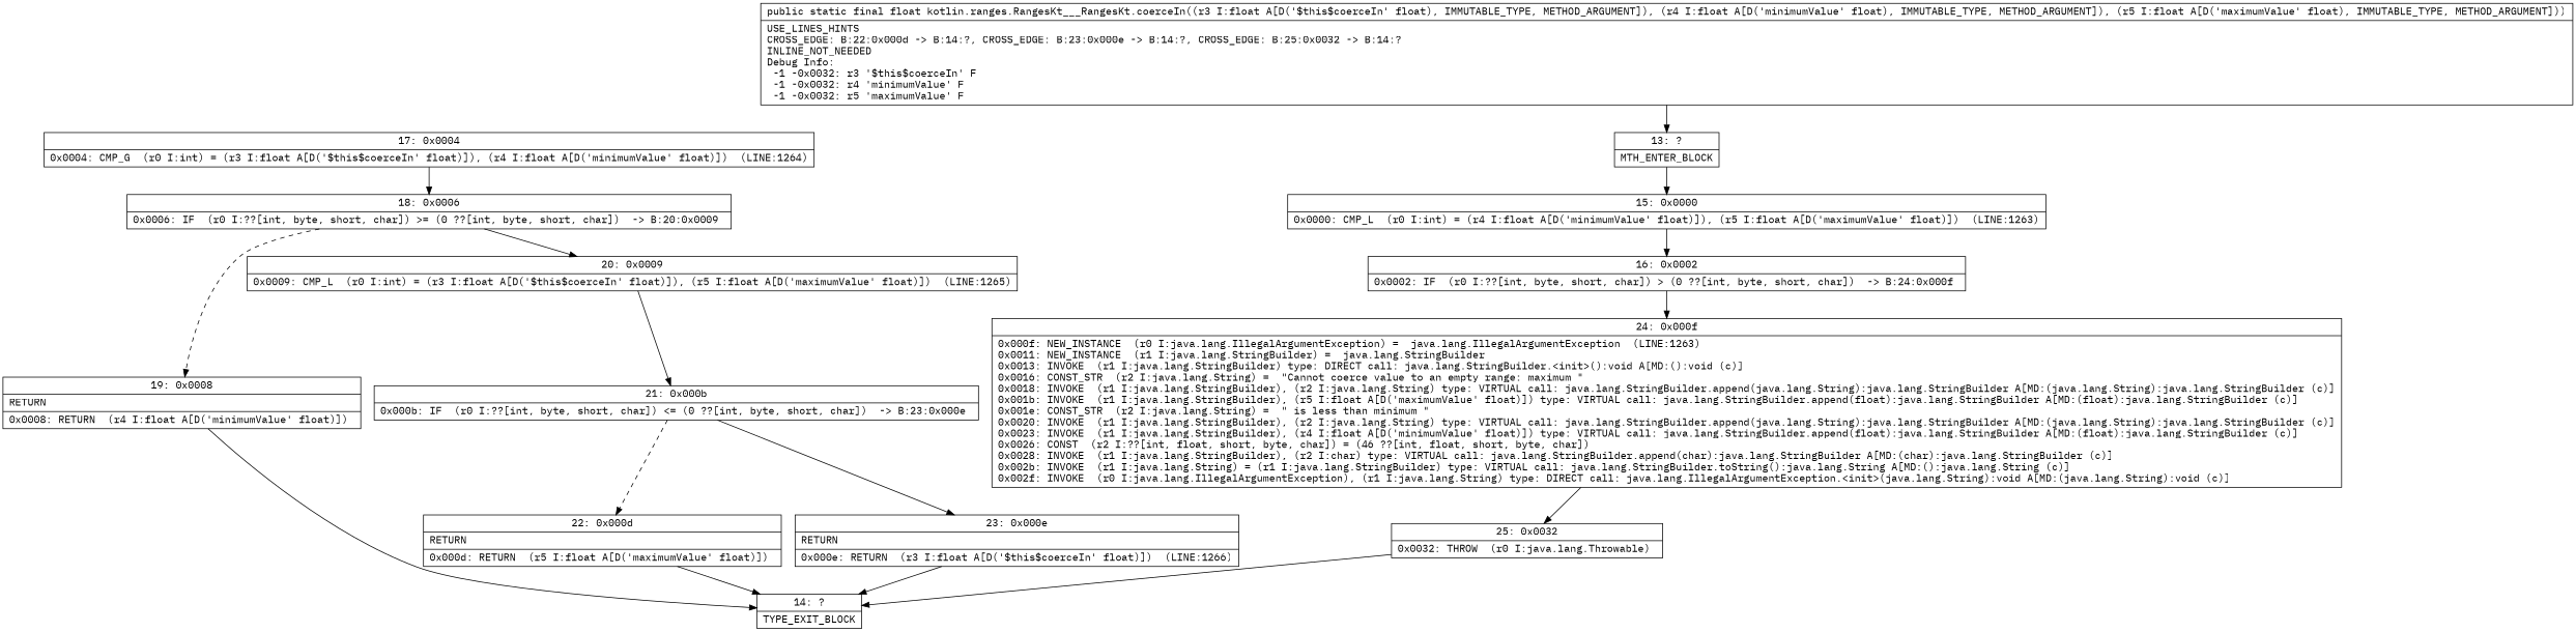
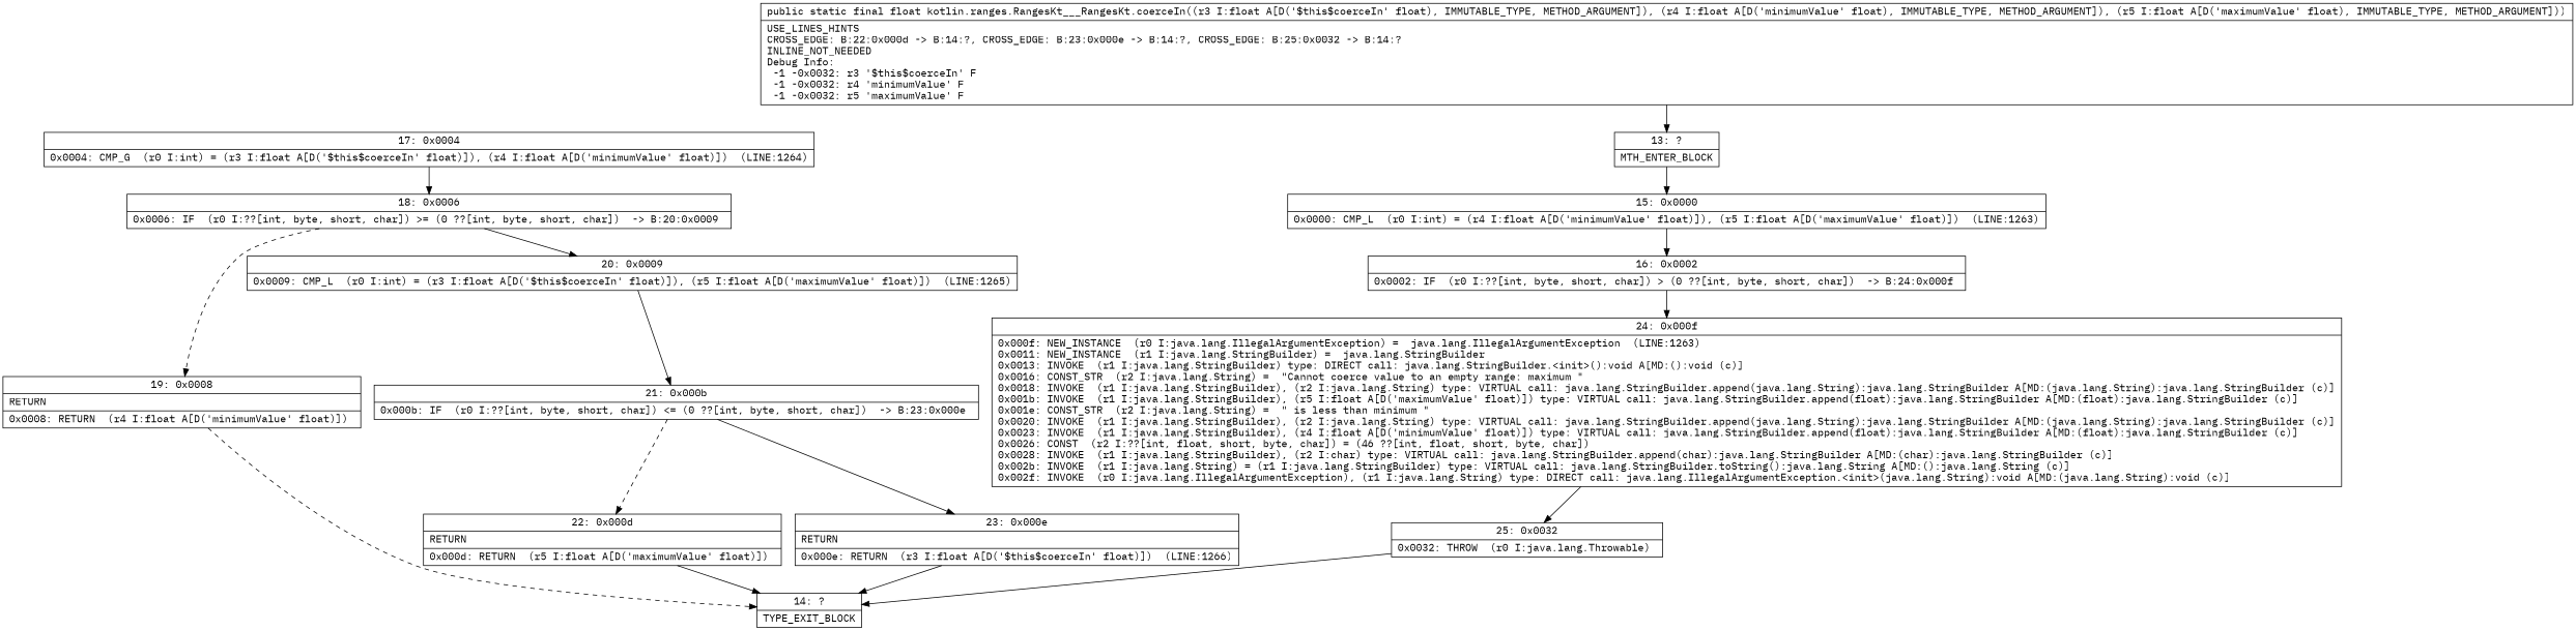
  digraph {
    fontname="IBM Plex Mono"
    node [fontname="IBM Plex Mono" shape=record]
    edge [fontname="IBM Plex Mono"]
    n1 [label="{13\:\ ?|MTH_ENTER_BLOCK\l}"]
    n2 [label="{15\:\ 0x0000|0x0000: CMP_L  (r0 I:int) = (r4 I:float A[D('minimumValue' float)]), (r5 I:float A[D('maximumValue' float)])  (LINE:1263)\l}"]
    n3 [label="{16\:\ 0x0002|0x0002: IF  (r0 I:??[int, byte, short, char]) \> (0 ??[int, byte, short, char])  \-\> B:24:0x000f \l}"]
    n4 [label="{24\:\ 0x000f|0x000f: NEW_INSTANCE  (r0 I:java.lang.IllegalArgumentException) =  java.lang.IllegalArgumentException  (LINE:1263)\l0x0011: NEW_INSTANCE  (r1 I:java.lang.StringBuilder) =  java.lang.StringBuilder \l0x0013: INVOKE  (r1 I:java.lang.StringBuilder) type: DIRECT call: java.lang.StringBuilder.\<init\>():void A[MD:():void (c)]\l0x0016: CONST_STR  (r2 I:java.lang.String) =  \"Cannot coerce value to an empty range: maximum \" \l0x0018: INVOKE  (r1 I:java.lang.StringBuilder), (r2 I:java.lang.String) type: VIRTUAL call: java.lang.StringBuilder.append(java.lang.String):java.lang.StringBuilder A[MD:(java.lang.String):java.lang.StringBuilder (c)]\l0x001b: INVOKE  (r1 I:java.lang.StringBuilder), (r5 I:float A[D('maximumValue' float)]) type: VIRTUAL call: java.lang.StringBuilder.append(float):java.lang.StringBuilder A[MD:(float):java.lang.StringBuilder (c)]\l0x001e: CONST_STR  (r2 I:java.lang.String) =  \" is less than minimum \" \l0x0020: INVOKE  (r1 I:java.lang.StringBuilder), (r2 I:java.lang.String) type: VIRTUAL call: java.lang.StringBuilder.append(java.lang.String):java.lang.StringBuilder A[MD:(java.lang.String):java.lang.StringBuilder (c)]\l0x0023: INVOKE  (r1 I:java.lang.StringBuilder), (r4 I:float A[D('minimumValue' float)]) type: VIRTUAL call: java.lang.StringBuilder.append(float):java.lang.StringBuilder A[MD:(float):java.lang.StringBuilder (c)]\l0x0026: CONST  (r2 I:??[int, float, short, byte, char]) = (46 ??[int, float, short, byte, char]) \l0x0028: INVOKE  (r1 I:java.lang.StringBuilder), (r2 I:char) type: VIRTUAL call: java.lang.StringBuilder.append(char):java.lang.StringBuilder A[MD:(char):java.lang.StringBuilder (c)]\l0x002b: INVOKE  (r1 I:java.lang.String) = (r1 I:java.lang.StringBuilder) type: VIRTUAL call: java.lang.StringBuilder.toString():java.lang.String A[MD:():java.lang.String (c)]\l0x002f: INVOKE  (r0 I:java.lang.IllegalArgumentException), (r1 I:java.lang.String) type: DIRECT call: java.lang.IllegalArgumentException.\<init\>(java.lang.String):void A[MD:(java.lang.String):void (c)]\l}"]
    n5 [label="{17\:\ 0x0004|0x0004: CMP_G  (r0 I:int) = (r3 I:float A[D('$this$coerceIn' float)]), (r4 I:float A[D('minimumValue' float)])  (LINE:1264)\l}"]
    n6 [label="{18\:\ 0x0006|0x0006: IF  (r0 I:??[int, byte, short, char]) \>= (0 ??[int, byte, short, char])  \-\> B:20:0x0009 \l}"]
    n7 [label="{25\:\ 0x0032|0x0032: THROW  (r0 I:java.lang.Throwable) \l}"]
    n8 [label="{19\:\ 0x0008|RETURN\l|0x0008: RETURN  (r4 I:float A[D('minimumValue' float)]) \l}"]
    n9 [label="{20\:\ 0x0009|0x0009: CMP_L  (r0 I:int) = (r3 I:float A[D('$this$coerceIn' float)]), (r5 I:float A[D('maximumValue' float)])  (LINE:1265)\l}"]
    n10 [label="{14\:\ ?|TYPE_EXIT_BLOCK\l}"]
    n11 [label="{21\:\ 0x000b|0x000b: IF  (r0 I:??[int, byte, short, char]) \<= (0 ??[int, byte, short, char])  \-\> B:23:0x000e \l}"]
    n12 [label="{22\:\ 0x000d|RETURN\l|0x000d: RETURN  (r5 I:float A[D('maximumValue' float)]) \l}"]
    n13 [label="{23\:\ 0x000e|RETURN\l|0x000e: RETURN  (r3 I:float A[D('$this$coerceIn' float)])  (LINE:1266)\l}"]
    n14 [label="{public static final float kotlin.ranges.RangesKt___RangesKt.coerceIn((r3 I:float A[D('$this$coerceIn' float), IMMUTABLE_TYPE, METHOD_ARGUMENT]), (r4 I:float A[D('minimumValue' float), IMMUTABLE_TYPE, METHOD_ARGUMENT]), (r5 I:float A[D('maximumValue' float), IMMUTABLE_TYPE, METHOD_ARGUMENT]))  | USE_LINES_HINTS\lCROSS_EDGE: B:22:0x000d \-\> B:14:?, CROSS_EDGE: B:23:0x000e \-\> B:14:?, CROSS_EDGE: B:25:0x0032 \-\> B:14:?\lINLINE_NOT_NEEDED\lDebug Info:\l  \-1 \-0x0032: r3 '$this$coerceIn' F\l  \-1 \-0x0032: r4 'minimumValue' F\l  \-1 \-0x0032: r5 'maximumValue' F\l}"]
    n1 -> n2
    n2 -> n3
    n3 -> n4
    n4 -> n7
    n5 -> n6
    n6 -> n8 [style=dashed]
    n6 -> n9
    n7 -> n10
-   n8 -> n10
+   n8 -> n10 [style=dashed]
    n9 -> n11
    n11 -> n12 [style=dashed]
    n11 -> n13
    n12 -> n10
    n13 -> n10
    n14 -> n1
  }
